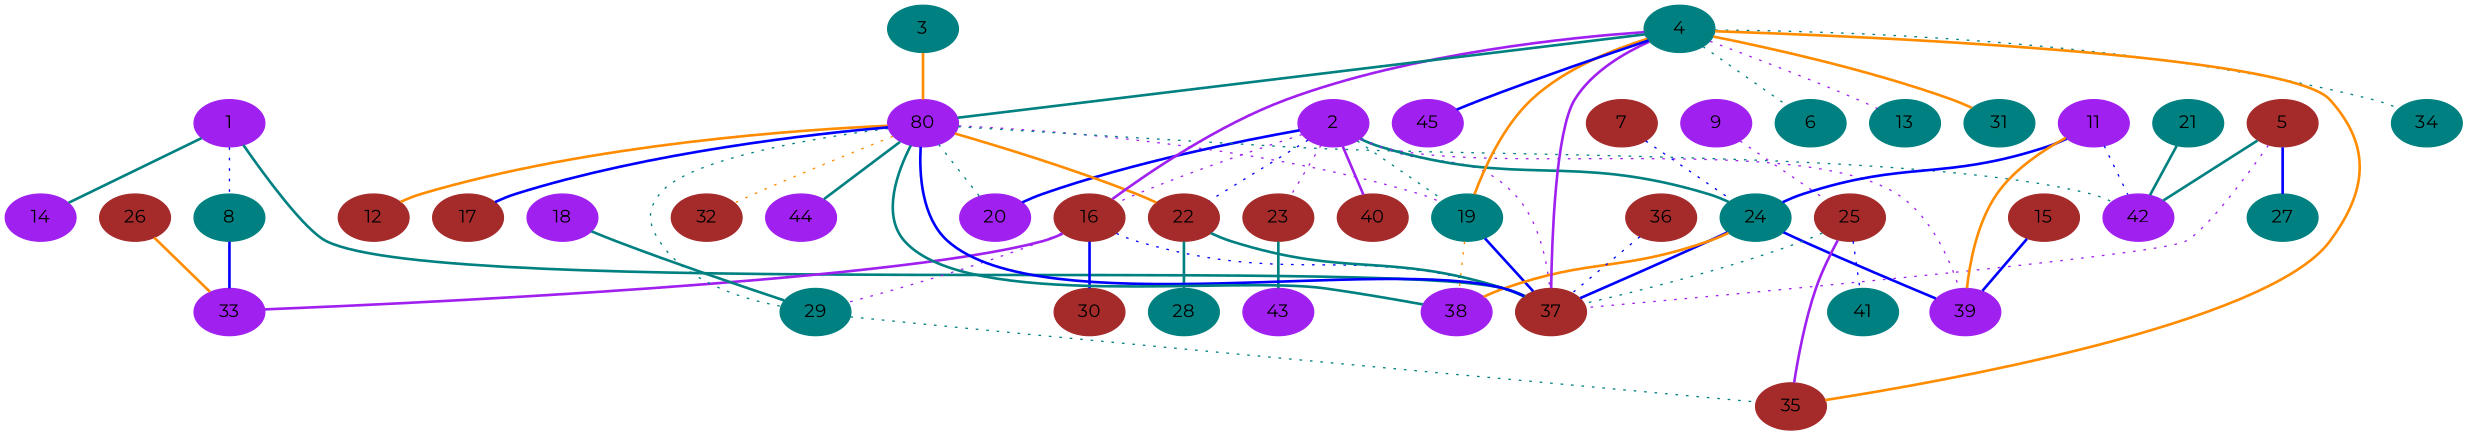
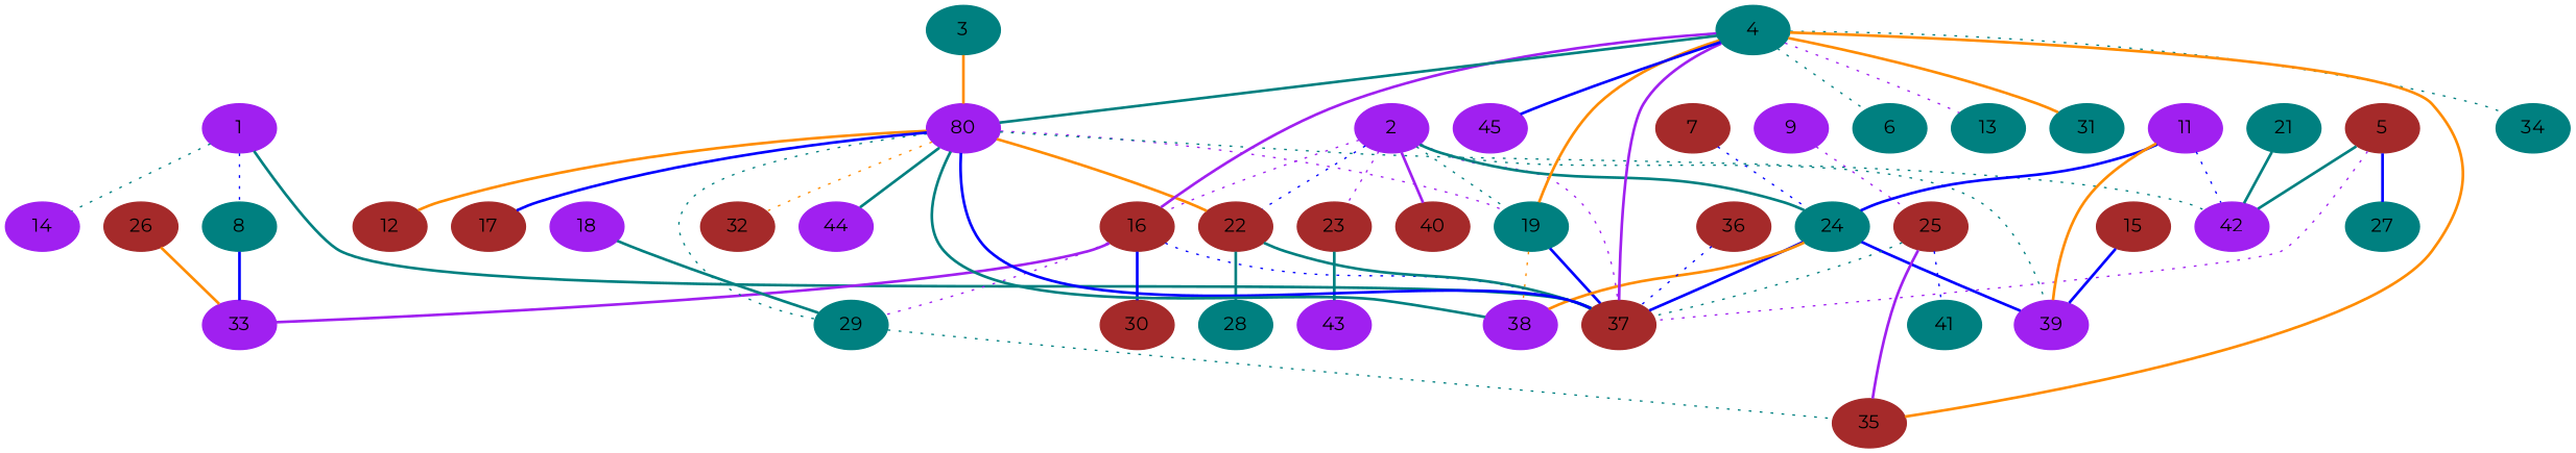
  graph {
    fontname=Montserrat
    node [color=brown fontname=Montserrat style=filled]
    edge [color=teal fontname=Montserrat style=bold weight=1.0]
    1 [color=purple]
    8 [color=teal]
    14 [color=purple]
    37
    33 [color=purple]
    2 [color=purple]
    16
    19 [color=teal]
-   20 [color=purple]
    22
    23
    24 [color=teal]
    39 [color=purple]
    40
    29 [color=teal]
    30
    38 [color=purple]
    28 [color=teal]
    43 [color=purple]
    3 [color=teal]
    n21 [color=purple label=80]
    42 [color=purple]
    12
    17
    32
    44 [color=purple]
    4 [color=teal]
    6 [color=teal]
    13 [color=teal]
    31 [color=teal]
    34 [color=teal]
    35
    45 [color=purple]
    5
    27 [color=teal]
    7
    9 [color=purple]
    25
    41 [color=teal]
    11 [color=purple]
    15
    18 [color=purple]
    21 [color=teal]
    26
    36
    1 -- 8 [color=blue style=dotted]
-   1 -- 14
+   1 -- 14 [style=dotted]
    1 -- 37
    8 -- 33 [color=blue]
    2 -- 37 [color=purple style=dotted]
    2 -- 16 [color=purple style=dotted]
    2 -- 19 [style=dotted]
-   2 -- 20 [color=blue]
    2 -- 22 [color=blue style=dotted]
    2 -- 23 [color=purple style=dotted]
    2 -- 24
-   2 -- 39 [color=purple style=dotted]
+   2 -- 39 [style=dotted]
    2 -- 40 [color=purple]
    16 -- 37 [color=blue style=dotted]
    16 -- 33 [color=purple]
    16 -- 29 [color=purple style=dotted]
    16 -- 30 [color=blue]
    19 -- 37 [color=blue]
    19 -- 38 [color=darkorange style=dotted]
    22 -- 37
    22 -- 28
    23 -- 43
    24 -- 37 [color=blue]
    24 -- 39 [color=blue]
    24 -- 38 [color=darkorange]
    29 -- 35 [style=dotted]
    3 -- n21 [color=darkorange]
    n21 -- 37 [color=blue]
    n21 -- 19 [color=purple style=dotted]
-   n21 -- 20 [style=dotted]
    n21 -- 22 [color=darkorange]
    n21 -- 29 [style=dotted]
    n21 -- 38
    n21 -- 42 [style=dotted weight=2.0]
    n21 -- 12 [color=darkorange]
    n21 -- 17 [color=blue]
    n21 -- 32 [color=darkorange style=dotted]
    n21 -- 44
    4 -- 37 [color=purple]
    4 -- 16 [color=purple]
    4 -- 19 [color=darkorange]
    4 -- n21
    4 -- 6 [style=dotted]
    4 -- 13 [color=purple style=dotted]
    4 -- 31 [color=darkorange]
    4 -- 34 [style=dotted]
    4 -- 35 [color=darkorange]
    4 -- 45 [color=blue]
    5 -- 37 [color=purple style=dotted]
    5 -- 42
    5 -- 27 [color=blue]
    7 -- 24 [color=blue style=dotted]
    9 -- 25 [color=purple style=dotted]
    25 -- 37 [style=dotted]
    25 -- 35 [color=purple]
    25 -- 41 [color=blue style=dotted]
    11 -- 24 [color=blue]
    11 -- 39 [color=darkorange]
    11 -- 42 [color=blue style=dotted]
    15 -- 39 [color=blue]
    18 -- 29
    21 -- 42
    26 -- 33 [color=darkorange]
    36 -- 37 [color=blue style=dotted]
  }
